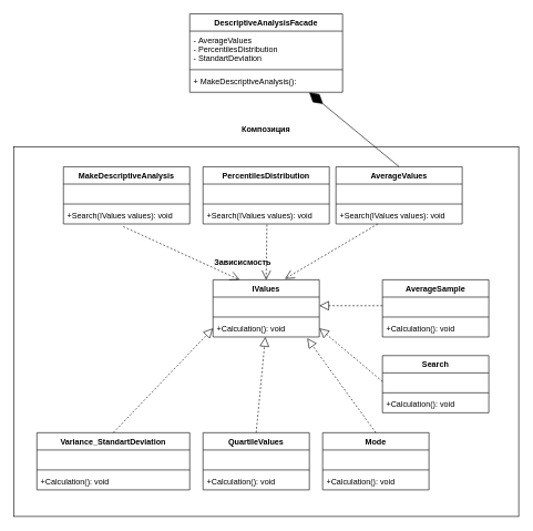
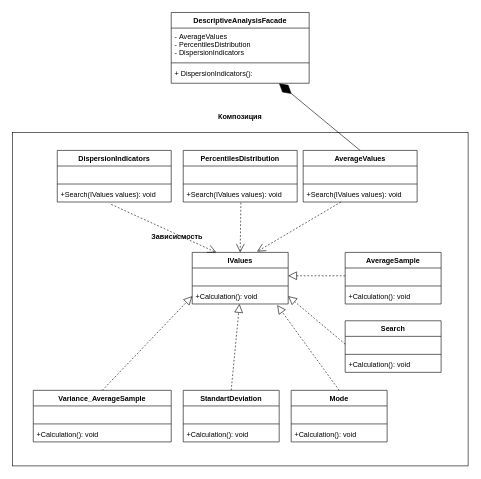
  <mxCell id="0" />
  <mxCell id="1" parent="0" />
  <mxCell id="2" value="" style="rounded=0;whiteSpace=wrap;html=1;fontSize=14;" vertex="1" parent="1"><mxGeometry x="20" y="220" width="760" height="556" as="geometry" /></mxCell>
  <mxCell id="3" value="DescriptiveAnalysisFacade" style="swimlane;fontStyle=1;align=center;verticalAlign=top;childLayout=stackLayout;horizontal=1;startSize=26;horizontalStack=0;resizeParent=1;resizeParentMax=0;resizeLast=0;collapsible=1;marginBottom=0;" parent="1" vertex="1"><mxGeometry x="285" y="20" width="230" height="118" as="geometry" /></mxCell>
- <mxCell id="4" value="- AverageValues&#10;- PercentilesDistribution&#10;- StandartDeviation" style="text;strokeColor=none;fillColor=none;align=left;verticalAlign=top;spacingLeft=4;spacingRight=4;overflow=hidden;rotatable=0;points=[[0,0.5],[1,0.5]];portConstraint=eastwest;" parent="3" vertex="1"><mxGeometry y="26" width="230" height="54" as="geometry" /></mxCell>
+ <mxCell id="4" value="- AverageValues&#10;- PercentilesDistribution&#10;- DispersionIndicators" style="text;strokeColor=none;fillColor=none;align=left;verticalAlign=top;spacingLeft=4;spacingRight=4;overflow=hidden;rotatable=0;points=[[0,0.5],[1,0.5]];portConstraint=eastwest;" parent="3" vertex="1"><mxGeometry y="26" width="230" height="54" as="geometry" /></mxCell>
  <mxCell id="5" value="" style="line;strokeWidth=1;fillColor=none;align=left;verticalAlign=middle;spacingTop=-1;spacingLeft=3;spacingRight=3;rotatable=0;labelPosition=right;points=[];portConstraint=eastwest;" parent="3" vertex="1"><mxGeometry y="80" width="230" height="8" as="geometry" /></mxCell>
- <mxCell id="6" value="+ MakeDescriptiveAnalysis(): " style="text;strokeColor=none;fillColor=none;align=left;verticalAlign=top;spacingLeft=4;spacingRight=4;overflow=hidden;rotatable=0;points=[[0,0.5],[1,0.5]];portConstraint=eastwest;" parent="3" vertex="1"><mxGeometry y="88" width="230" height="30" as="geometry" /></mxCell>
+ <mxCell id="6" value="+ DispersionIndicators(): " style="text;strokeColor=none;fillColor=none;align=left;verticalAlign=top;spacingLeft=4;spacingRight=4;overflow=hidden;rotatable=0;points=[[0,0.5],[1,0.5]];portConstraint=eastwest;" parent="3" vertex="1"><mxGeometry y="88" width="230" height="30" as="geometry" /></mxCell>
  <mxCell id="7" value="IValues" style="swimlane;fontStyle=1;align=center;verticalAlign=top;childLayout=stackLayout;horizontal=1;startSize=26;horizontalStack=0;resizeParent=1;resizeParentMax=0;resizeLast=0;collapsible=1;marginBottom=0;" parent="1" vertex="1"><mxGeometry x="320" y="420" width="160" height="86" as="geometry" /></mxCell>
  <mxCell id="8" value=" " style="text;strokeColor=none;fillColor=none;align=left;verticalAlign=top;spacingLeft=4;spacingRight=4;overflow=hidden;rotatable=0;points=[[0,0.5],[1,0.5]];portConstraint=eastwest;" parent="7" vertex="1"><mxGeometry y="26" width="160" height="26" as="geometry" /></mxCell>
  <mxCell id="9" value="" style="line;strokeWidth=1;fillColor=none;align=left;verticalAlign=middle;spacingTop=-1;spacingLeft=3;spacingRight=3;rotatable=0;labelPosition=right;points=[];portConstraint=eastwest;" parent="7" vertex="1"><mxGeometry y="52" width="160" height="8" as="geometry" /></mxCell>
  <mxCell id="10" value="+Calculation(): void&#10; " style="text;strokeColor=none;fillColor=none;align=left;verticalAlign=top;spacingLeft=4;spacingRight=4;overflow=hidden;rotatable=0;points=[[0,0.5],[1,0.5]];portConstraint=eastwest;" parent="7" vertex="1"><mxGeometry y="60" width="160" height="26" as="geometry" /></mxCell>
  <mxCell id="11" value="AverageSample" style="swimlane;fontStyle=1;align=center;verticalAlign=top;childLayout=stackLayout;horizontal=1;startSize=26;horizontalStack=0;resizeParent=1;resizeParentMax=0;resizeLast=0;collapsible=1;marginBottom=0;" parent="1" vertex="1"><mxGeometry x="575" y="420" width="160" height="86" as="geometry" /></mxCell>
  <mxCell id="12" value=" " style="text;strokeColor=none;fillColor=none;align=left;verticalAlign=top;spacingLeft=4;spacingRight=4;overflow=hidden;rotatable=0;points=[[0,0.5],[1,0.5]];portConstraint=eastwest;" parent="11" vertex="1"><mxGeometry y="26" width="160" height="26" as="geometry" /></mxCell>
  <mxCell id="13" value="" style="line;strokeWidth=1;fillColor=none;align=left;verticalAlign=middle;spacingTop=-1;spacingLeft=3;spacingRight=3;rotatable=0;labelPosition=right;points=[];portConstraint=eastwest;" parent="11" vertex="1"><mxGeometry y="52" width="160" height="8" as="geometry" /></mxCell>
  <mxCell id="14" value="+Calculation(): void&#10; " style="text;strokeColor=none;fillColor=none;align=left;verticalAlign=top;spacingLeft=4;spacingRight=4;overflow=hidden;rotatable=0;points=[[0,0.5],[1,0.5]];portConstraint=eastwest;" parent="11" vertex="1"><mxGeometry y="60" width="160" height="26" as="geometry" /></mxCell>
  <mxCell id="15" value="AverageValues" style="swimlane;fontStyle=1;align=center;verticalAlign=top;childLayout=stackLayout;horizontal=1;startSize=26;horizontalStack=0;resizeParent=1;resizeParentMax=0;resizeLast=0;collapsible=1;marginBottom=0;" parent="1" vertex="1"><mxGeometry x="505" y="250" width="190" height="86" as="geometry" /></mxCell>
  <mxCell id="16" value=" " style="text;strokeColor=none;fillColor=none;align=left;verticalAlign=top;spacingLeft=4;spacingRight=4;overflow=hidden;rotatable=0;points=[[0,0.5],[1,0.5]];portConstraint=eastwest;" parent="15" vertex="1"><mxGeometry y="26" width="190" height="26" as="geometry" /></mxCell>
  <mxCell id="17" value="" style="line;strokeWidth=1;fillColor=none;align=left;verticalAlign=middle;spacingTop=-1;spacingLeft=3;spacingRight=3;rotatable=0;labelPosition=right;points=[];portConstraint=eastwest;" parent="15" vertex="1"><mxGeometry y="52" width="190" height="8" as="geometry" /></mxCell>
  <mxCell id="18" value="+Search(IValues values): void" style="text;strokeColor=none;fillColor=none;align=left;verticalAlign=top;spacingLeft=4;spacingRight=4;overflow=hidden;rotatable=0;points=[[0,0.5],[1,0.5]];portConstraint=eastwest;" parent="15" vertex="1"><mxGeometry y="60" width="190" height="26" as="geometry" /></mxCell>
  <mxCell id="19" value="Search" style="swimlane;fontStyle=1;align=center;verticalAlign=top;childLayout=stackLayout;horizontal=1;startSize=26;horizontalStack=0;resizeParent=1;resizeParentMax=0;resizeLast=0;collapsible=1;marginBottom=0;" parent="1" vertex="1"><mxGeometry x="575" y="534" width="160" height="86" as="geometry" /></mxCell>
  <mxCell id="20" value=" " style="text;strokeColor=none;fillColor=none;align=left;verticalAlign=top;spacingLeft=4;spacingRight=4;overflow=hidden;rotatable=0;points=[[0,0.5],[1,0.5]];portConstraint=eastwest;" parent="19" vertex="1"><mxGeometry y="26" width="160" height="26" as="geometry" /></mxCell>
  <mxCell id="21" value="" style="line;strokeWidth=1;fillColor=none;align=left;verticalAlign=middle;spacingTop=-1;spacingLeft=3;spacingRight=3;rotatable=0;labelPosition=right;points=[];portConstraint=eastwest;" parent="19" vertex="1"><mxGeometry y="52" width="160" height="8" as="geometry" /></mxCell>
  <mxCell id="22" value="+Calculation(): void&#10; " style="text;strokeColor=none;fillColor=none;align=left;verticalAlign=top;spacingLeft=4;spacingRight=4;overflow=hidden;rotatable=0;points=[[0,0.5],[1,0.5]];portConstraint=eastwest;" parent="19" vertex="1"><mxGeometry y="60" width="160" height="26" as="geometry" /></mxCell>
  <mxCell id="23" value="Mode" style="swimlane;fontStyle=1;align=center;verticalAlign=top;childLayout=stackLayout;horizontal=1;startSize=26;horizontalStack=0;resizeParent=1;resizeParentMax=0;resizeLast=0;collapsible=1;marginBottom=0;" parent="1" vertex="1"><mxGeometry x="485" y="650" width="160" height="86" as="geometry" /></mxCell>
  <mxCell id="24" value=" " style="text;strokeColor=none;fillColor=none;align=left;verticalAlign=top;spacingLeft=4;spacingRight=4;overflow=hidden;rotatable=0;points=[[0,0.5],[1,0.5]];portConstraint=eastwest;" parent="23" vertex="1"><mxGeometry y="26" width="160" height="26" as="geometry" /></mxCell>
  <mxCell id="25" value="" style="line;strokeWidth=1;fillColor=none;align=left;verticalAlign=middle;spacingTop=-1;spacingLeft=3;spacingRight=3;rotatable=0;labelPosition=right;points=[];portConstraint=eastwest;" parent="23" vertex="1"><mxGeometry y="52" width="160" height="8" as="geometry" /></mxCell>
  <mxCell id="26" value="+Calculation(): void&#10; " style="text;strokeColor=none;fillColor=none;align=left;verticalAlign=top;spacingLeft=4;spacingRight=4;overflow=hidden;rotatable=0;points=[[0,0.5],[1,0.5]];portConstraint=eastwest;" parent="23" vertex="1"><mxGeometry y="60" width="160" height="26" as="geometry" /></mxCell>
- <mxCell id="27" value="QuartileValues" style="swimlane;fontStyle=1;align=center;verticalAlign=top;childLayout=stackLayout;horizontal=1;startSize=26;horizontalStack=0;resizeParent=1;resizeParentMax=0;resizeLast=0;collapsible=1;marginBottom=0;" parent="1" vertex="1"><mxGeometry x="305" y="650" width="160" height="86" as="geometry" /></mxCell>
+ <mxCell id="27" value="StandartDeviation" style="swimlane;fontStyle=1;align=center;verticalAlign=top;childLayout=stackLayout;horizontal=1;startSize=26;horizontalStack=0;resizeParent=1;resizeParentMax=0;resizeLast=0;collapsible=1;marginBottom=0;" parent="1" vertex="1"><mxGeometry x="305" y="650" width="160" height="86" as="geometry" /></mxCell>
  <mxCell id="28" value=" " style="text;strokeColor=none;fillColor=none;align=left;verticalAlign=top;spacingLeft=4;spacingRight=4;overflow=hidden;rotatable=0;points=[[0,0.5],[1,0.5]];portConstraint=eastwest;" parent="27" vertex="1"><mxGeometry y="26" width="160" height="26" as="geometry" /></mxCell>
  <mxCell id="29" value="" style="line;strokeWidth=1;fillColor=none;align=left;verticalAlign=middle;spacingTop=-1;spacingLeft=3;spacingRight=3;rotatable=0;labelPosition=right;points=[];portConstraint=eastwest;" parent="27" vertex="1"><mxGeometry y="52" width="160" height="8" as="geometry" /></mxCell>
  <mxCell id="30" value="+Calculation(): void&#10; " style="text;strokeColor=none;fillColor=none;align=left;verticalAlign=top;spacingLeft=4;spacingRight=4;overflow=hidden;rotatable=0;points=[[0,0.5],[1,0.5]];portConstraint=eastwest;" parent="27" vertex="1"><mxGeometry y="60" width="160" height="26" as="geometry" /></mxCell>
  <mxCell id="31" value="PercentilesDistribution" style="swimlane;fontStyle=1;align=center;verticalAlign=top;childLayout=stackLayout;horizontal=1;startSize=26;horizontalStack=0;resizeParent=1;resizeParentMax=0;resizeLast=0;collapsible=1;marginBottom=0;" parent="1" vertex="1"><mxGeometry x="305" y="250" width="190" height="86" as="geometry" /></mxCell>
  <mxCell id="32" value=" " style="text;strokeColor=none;fillColor=none;align=left;verticalAlign=top;spacingLeft=4;spacingRight=4;overflow=hidden;rotatable=0;points=[[0,0.5],[1,0.5]];portConstraint=eastwest;" parent="31" vertex="1"><mxGeometry y="26" width="190" height="26" as="geometry" /></mxCell>
  <mxCell id="33" value="" style="line;strokeWidth=1;fillColor=none;align=left;verticalAlign=middle;spacingTop=-1;spacingLeft=3;spacingRight=3;rotatable=0;labelPosition=right;points=[];portConstraint=eastwest;" parent="31" vertex="1"><mxGeometry y="52" width="190" height="8" as="geometry" /></mxCell>
  <mxCell id="34" value="+Search(IValues values): void" style="text;strokeColor=none;fillColor=none;align=left;verticalAlign=top;spacingLeft=4;spacingRight=4;overflow=hidden;rotatable=0;points=[[0,0.5],[1,0.5]];portConstraint=eastwest;" parent="31" vertex="1"><mxGeometry y="60" width="190" height="26" as="geometry" /></mxCell>
- <mxCell id="35" value="MakeDescriptiveAnalysis" style="swimlane;fontStyle=1;align=center;verticalAlign=top;childLayout=stackLayout;horizontal=1;startSize=26;horizontalStack=0;resizeParent=1;resizeParentMax=0;resizeLast=0;collapsible=1;marginBottom=0;" parent="1" vertex="1"><mxGeometry x="95" y="250" width="190" height="86" as="geometry" /></mxCell>
+ <mxCell id="35" value="DispersionIndicators" style="swimlane;fontStyle=1;align=center;verticalAlign=top;childLayout=stackLayout;horizontal=1;startSize=26;horizontalStack=0;resizeParent=1;resizeParentMax=0;resizeLast=0;collapsible=1;marginBottom=0;" parent="1" vertex="1"><mxGeometry x="95" y="250" width="190" height="86" as="geometry" /></mxCell>
  <mxCell id="36" value=" " style="text;strokeColor=none;fillColor=none;align=left;verticalAlign=top;spacingLeft=4;spacingRight=4;overflow=hidden;rotatable=0;points=[[0,0.5],[1,0.5]];portConstraint=eastwest;" parent="35" vertex="1"><mxGeometry y="26" width="190" height="26" as="geometry" /></mxCell>
  <mxCell id="37" value="" style="line;strokeWidth=1;fillColor=none;align=left;verticalAlign=middle;spacingTop=-1;spacingLeft=3;spacingRight=3;rotatable=0;labelPosition=right;points=[];portConstraint=eastwest;" parent="35" vertex="1"><mxGeometry y="52" width="190" height="8" as="geometry" /></mxCell>
  <mxCell id="38" value="+Search(IValues values): void" style="text;strokeColor=none;fillColor=none;align=left;verticalAlign=top;spacingLeft=4;spacingRight=4;overflow=hidden;rotatable=0;points=[[0,0.5],[1,0.5]];portConstraint=eastwest;" parent="35" vertex="1"><mxGeometry y="60" width="190" height="26" as="geometry" /></mxCell>
- <mxCell id="39" value="Variance_StandartDeviation" style="swimlane;fontStyle=1;align=center;verticalAlign=top;childLayout=stackLayout;horizontal=1;startSize=26;horizontalStack=0;resizeParent=1;resizeParentMax=0;resizeLast=0;collapsible=1;marginBottom=0;" parent="1" vertex="1"><mxGeometry x="55" y="650" width="230" height="86" as="geometry" /></mxCell>
+ <mxCell id="39" value="Variance_AverageSample" style="swimlane;fontStyle=1;align=center;verticalAlign=top;childLayout=stackLayout;horizontal=1;startSize=26;horizontalStack=0;resizeParent=1;resizeParentMax=0;resizeLast=0;collapsible=1;marginBottom=0;" parent="1" vertex="1"><mxGeometry x="55" y="650" width="230" height="86" as="geometry" /></mxCell>
  <mxCell id="40" value=" " style="text;strokeColor=none;fillColor=none;align=left;verticalAlign=top;spacingLeft=4;spacingRight=4;overflow=hidden;rotatable=0;points=[[0,0.5],[1,0.5]];portConstraint=eastwest;" parent="39" vertex="1"><mxGeometry y="26" width="230" height="26" as="geometry" /></mxCell>
  <mxCell id="41" value="" style="line;strokeWidth=1;fillColor=none;align=left;verticalAlign=middle;spacingTop=-1;spacingLeft=3;spacingRight=3;rotatable=0;labelPosition=right;points=[];portConstraint=eastwest;" parent="39" vertex="1"><mxGeometry y="52" width="230" height="8" as="geometry" /></mxCell>
  <mxCell id="42" value="+Calculation(): void&#10; " style="text;strokeColor=none;fillColor=none;align=left;verticalAlign=top;spacingLeft=4;spacingRight=4;overflow=hidden;rotatable=0;points=[[0,0.5],[1,0.5]];portConstraint=eastwest;" parent="39" vertex="1"><mxGeometry y="60" width="230" height="26" as="geometry" /></mxCell>
  <mxCell id="43" value="" style="endArrow=block;dashed=1;endFill=0;endSize=12;html=1;rounded=0;exitX=0.5;exitY=0;exitDx=0;exitDy=0;" parent="1" source="27" target="10" edge="1"><mxGeometry width="160" relative="1" as="geometry"><mxPoint x="375" y="610" as="sourcePoint" /><mxPoint x="535" y="610" as="targetPoint" /></mxGeometry></mxCell>
  <mxCell id="44" value="" style="endArrow=block;dashed=1;endFill=0;endSize=12;html=1;rounded=0;exitX=0.5;exitY=0;exitDx=0;exitDy=0;entryX=0;entryY=0.5;entryDx=0;entryDy=0;" parent="1" source="39" target="10" edge="1"><mxGeometry width="160" relative="1" as="geometry"><mxPoint x="415" y="570" as="sourcePoint" /><mxPoint x="415" y="526" as="targetPoint" /></mxGeometry></mxCell>
  <mxCell id="45" value="" style="endArrow=block;dashed=1;endFill=0;endSize=12;html=1;rounded=0;exitX=0;exitY=0.5;exitDx=0;exitDy=0;entryX=1;entryY=0.5;entryDx=0;entryDy=0;" parent="1" source="12" target="8" edge="1"><mxGeometry width="160" relative="1" as="geometry"><mxPoint x="415" y="570" as="sourcePoint" /><mxPoint x="415" y="526" as="targetPoint" /></mxGeometry></mxCell>
  <mxCell id="46" value="" style="endArrow=block;dashed=1;endFill=0;endSize=12;html=1;rounded=0;exitX=0;exitY=0.5;exitDx=0;exitDy=0;entryX=1;entryY=0.5;entryDx=0;entryDy=0;" parent="1" source="20" target="10" edge="1"><mxGeometry width="160" relative="1" as="geometry"><mxPoint x="615" y="489" as="sourcePoint" /><mxPoint x="495" y="513" as="targetPoint" /></mxGeometry></mxCell>
  <mxCell id="47" value="" style="endArrow=block;dashed=1;endFill=0;endSize=12;html=1;rounded=0;exitX=0.5;exitY=0;exitDx=0;exitDy=0;entryX=0.886;entryY=1.077;entryDx=0;entryDy=0;entryPerimeter=0;" parent="1" source="23" target="10" edge="1"><mxGeometry width="160" relative="1" as="geometry"><mxPoint x="615" y="599" as="sourcePoint" /><mxPoint x="497.08" y="526.546" as="targetPoint" /></mxGeometry></mxCell>
  <mxCell id="48" value="" style="endArrow=open;endSize=12;dashed=1;html=1;rounded=0;exitX=0.474;exitY=1.154;exitDx=0;exitDy=0;exitPerimeter=0;entryX=0.25;entryY=0;entryDx=0;entryDy=0;" parent="1" source="38" target="7" edge="1"><mxGeometry width="160" relative="1" as="geometry"><mxPoint x="395" y="450" as="sourcePoint" /><mxPoint x="555" y="450" as="targetPoint" /></mxGeometry></mxCell>
  <mxCell id="49" value="" style="endArrow=open;endSize=12;dashed=1;html=1;rounded=0;exitX=0.506;exitY=1.041;exitDx=0;exitDy=0;exitPerimeter=0;entryX=0.5;entryY=0;entryDx=0;entryDy=0;" parent="1" source="34" target="7" edge="1"><mxGeometry width="160" relative="1" as="geometry"><mxPoint x="155.06" y="400.004" as="sourcePoint" /><mxPoint x="375" y="440" as="targetPoint" /></mxGeometry></mxCell>
  <mxCell id="50" value="" style="endArrow=open;endSize=12;dashed=1;html=1;rounded=0;exitX=0.331;exitY=1.001;exitDx=0;exitDy=0;exitPerimeter=0;entryX=0.676;entryY=-0.016;entryDx=0;entryDy=0;entryPerimeter=0;" parent="1" source="18" target="7" edge="1"><mxGeometry width="160" relative="1" as="geometry"><mxPoint x="391.14" y="397.066" as="sourcePoint" /><mxPoint x="415" y="440" as="targetPoint" /></mxGeometry></mxCell>
- <mxCell id="51" value="Зависисмость" style="text;align=center;fontStyle=1;verticalAlign=middle;spacingLeft=3;spacingRight=3;strokeColor=none;rotatable=0;points=[[0,0.5],[1,0.5]];portConstraint=eastwest;" parent="1" vertex="1"><mxGeometry x="325" y="380" width="80" height="26" as="geometry" /></mxCell>
+ <mxCell id="51" value="Зависисмость" style="text;align=center;fontStyle=1;verticalAlign=middle;spacingLeft=3;spacingRight=3;strokeColor=none;rotatable=0;points=[[0,0.5],[1,0.5]];portConstraint=eastwest;" parent="1" vertex="1"><mxGeometry x="255" y="380" width="80" height="26" as="geometry" /></mxCell>
  <mxCell id="52" value="" style="endArrow=diamondThin;endFill=1;endSize=24;html=1;rounded=0;exitX=0.5;exitY=0;exitDx=0;exitDy=0;entryX=0.782;entryY=1.012;entryDx=0;entryDy=0;entryPerimeter=0;" parent="1" source="15" target="6" edge="1"><mxGeometry width="160" relative="1" as="geometry"><mxPoint x="410" y="260" as="sourcePoint" /><mxPoint x="392.362" y="148" as="targetPoint" /></mxGeometry></mxCell>
  <mxCell id="53" value="Композиция" style="text;align=center;fontStyle=1;verticalAlign=middle;spacingLeft=3;spacingRight=3;strokeColor=none;rotatable=0;points=[[0,0.5],[1,0.5]];portConstraint=eastwest;" parent="1" vertex="1"><mxGeometry x="360" y="180" width="80" height="26" as="geometry" /></mxCell>
